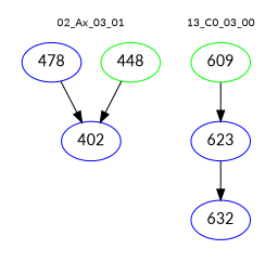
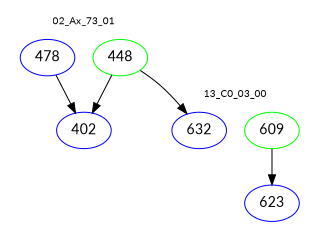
  digraph {
    fontname=Lato
    node [color=blue fontname=Lato]
    edge [color=black fontname=Lato]
    n1 [color=green label=448]
    n2 [label=402]
    n3 [label=478]
    n4 [color=green label=609]
    n5 [label=623]
    n6 [label=632]
    subgraph cluster_1 {
      color=white
      fontsize=10
-     label="02_Ax_03_01"
+     label="02_Ax_73_01"
      n1
      n2
      n3
    }
    subgraph cluster_2 {
      color=white
      fontsize=10
      label="13_C0_03_00"
      n4
      n5
      n6
    }
    n1 -> n2
    n3 -> n2
    n4 -> n5
-   n5 -> n6
+   n1 -> n6
  }
